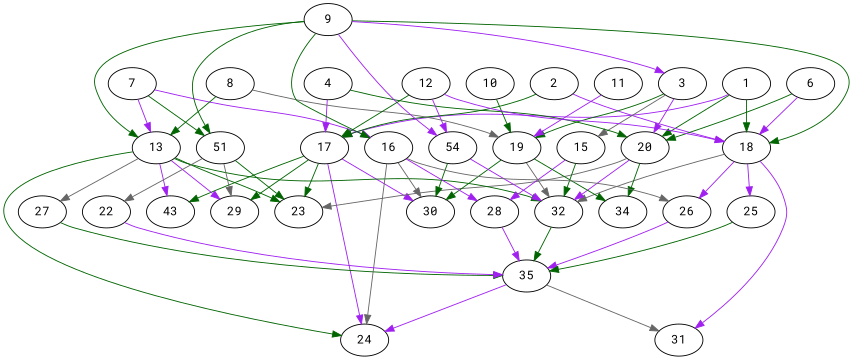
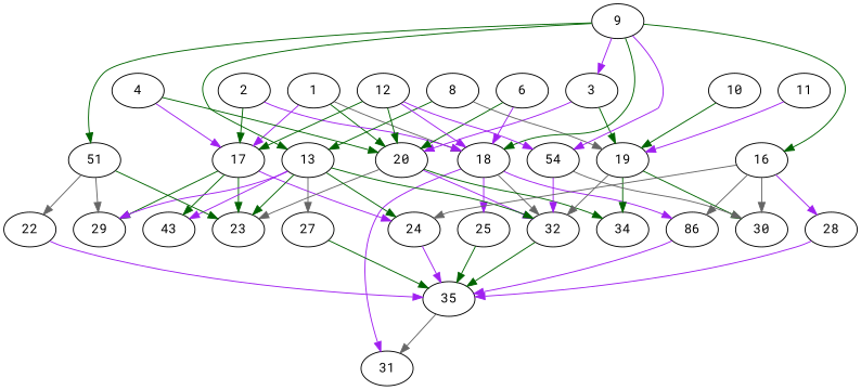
  digraph {
    fontname="Roboto Mono"
    node [alpha=0.11 fontname="Roboto Mono"]
    edge [color=darkgreen fontname="Roboto Mono"]
    1 [alpha=0.16 expect_size=15834112]
    17 [alpha=0.19 expect_size=7652352]
    18 [alpha=0.12 expect_size=13827072]
    20 [alpha=0.13 expect_size=33956864]
    13 [alpha=0.15 expect_size=37266432]
    23 [alpha=0.17 expect_size=8499200]
    24 [alpha=0.05 expect_size=44054528]
    27 [alpha=0.09 expect_size=25416704]
    29 [alpha=0.05 expect_size=49530880]
    32 [alpha=0.16 expect_size=8101888]
    n11 [expect_size=24819712 label=43]
    30 [alpha=0.17 expect_size=51331072]
-   26 [alpha=0.03 expect_size=24029184]
+   26 [alpha=0.03 expect_size=24029184 label=86]
    25 [alpha=0.17 expect_size=46180352]
    31 [alpha=0.15 expect_size=33990656]
    34 [alpha=0.07 expect_size=17581056]
    35 [expect_size=30334976]
    2 [expect_size=9210880]
    3 [alpha=0.08 expect_size=33051648]
-   15 [expect_size=25096192]
    19 [alpha=0.01 expect_size=40068096]
    28 [alpha=0.12 expect_size=22329344]
    4 [alpha=0.07 expect_size=49191936]
    n24 [alpha=0.01 expect_size=9295872 label=54]
    6 [alpha=0.02 expect_size=40243200]
-   7 [alpha=0.03 expect_size=51685376]
    16 [alpha=0.01 expect_size=51034112]
    n28 [alpha=0.09 expect_size=12932096 label=51]
    22 [alpha=0.07 expect_size=27682816]
    8 [expect_size=45318144]
    9 [alpha=0.17 expect_size=27204608]
    10 [expect_size=52019200]
    11 [alpha=0.06 expect_size=20035584]
    12 [alpha=0.12 expect_size=10969088]
    1 -> 17 [color=purple]
-   1 -> 18
+   1 -> 18 [color=gray40]
    1 -> 20
    17 -> 23
    17 -> 24 [color=purple]
    17 -> 29
    17 -> n11
-   17 -> 30 [color=purple]
    18 -> 32 [color=gray40]
    18 -> 26 [color=purple]
    18 -> 25 [color=purple]
    18 -> 31 [color=purple]
    20 -> 23 [color=gray40]
    20 -> 32 [color=purple]
    20 -> 34
    13 -> 23
    13 -> 24
    13 -> 27 [color=gray40]
    13 -> 29 [color=purple]
    13 -> 32
    13 -> n11 [color=purple]
-   35 -> 24 [color=purple]
+   24 -> 35 [color=purple]
    27 -> 35
    32 -> 35
    26 -> 35 [color=purple]
    25 -> 35
    35 -> 31 [color=gray40]
    2 -> 17
    2 -> 18 [color=purple]
    3 -> 20 [color=purple]
-   3 -> 15 [color=gray40]
    3 -> 19
-   15 -> 32
-   15 -> 28 [color=purple]
    19 -> 32 [color=gray40]
    19 -> 30
    19 -> 34
    28 -> 35 [color=purple]
    4 -> 17 [color=purple]
    4 -> 20
    n24 -> 32 [color=purple]
-   n24 -> 30
+   n24 -> 30 [color=gray40]
    6 -> 18 [color=purple]
    6 -> 20
-   7 -> 13 [color=purple]
-   7 -> 16 [color=purple]
-   7 -> n28
    16 -> 24 [color=gray40]
    16 -> 30 [color=gray40]
    16 -> 26 [color=gray40]
    16 -> 28 [color=purple]
    n28 -> 23
    n28 -> 29 [color=gray40]
    n28 -> 22 [color=gray40]
    22 -> 35 [color=purple]
    8 -> 13
    8 -> 19 [color=gray40]
    9 -> 18
    9 -> 13
    9 -> 3 [color=purple]
    9 -> n24 [color=purple]
    9 -> 16
    9 -> n28
    10 -> 19
    11 -> 19 [color=purple]
    12 -> 17
    12 -> 18 [color=purple]
+   12 -> 20
    12 -> n24 [color=purple]
  }
